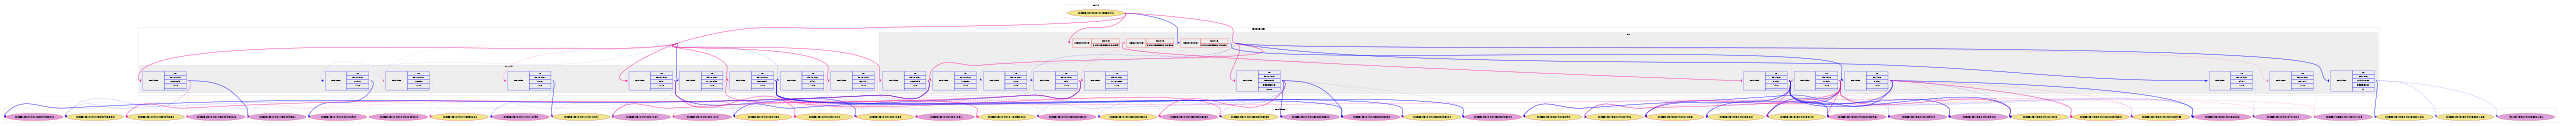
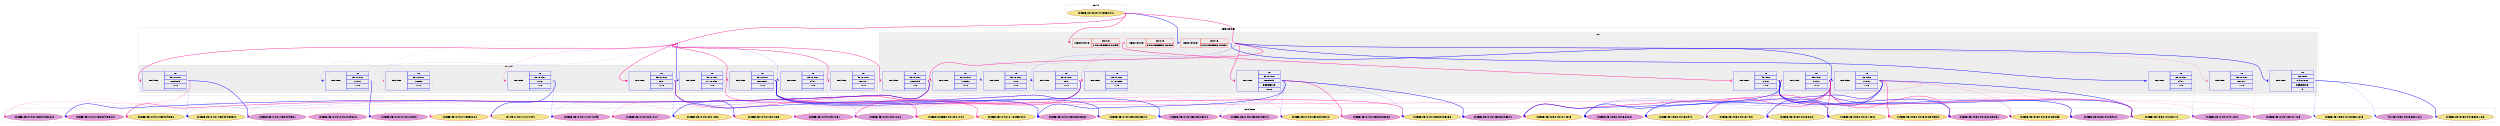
  digraph {
    compound=true
    concentrate=true
    fontname=Helvetica
    fontsize=10
    newrank=true
    rankdir=TB
    ranksep=1.5
    node [color=brown fontname=Helvetica fontsize=10 style=filled]
    edge [arrowhead=normal color=deeppink headport=w style=bold tailport=e weight=100]
    n1 [fillcolor=khaki label="portage://sci-libs/scikit-image-0.17.2" width=4]
    n2 [color=blue label=<<TABLE BORDER="0" CELLBORDER="1" CELLSPACING="0" CELLPADDING="4" WIDTH="220"><TR><TD ROWSPAN="6" CELLPADDING="30">pack_dep</TD></TR><TR><TD WIDTH="110">no</TD></TR><TR><TD>dev-python</TD></TR><TR><TD>cython</TD></TR><TR><TD>none</TD></TR><TR><TD></TD></TR></TABLE>> shape=none style=""]
    n3 [color=blue label=<<TABLE BORDER="0" CELLBORDER="1" CELLSPACING="0" CELLPADDING="4" WIDTH="220"><TR><TD ROWSPAN="6" CELLPADDING="30">pack_dep</TD></TR><TR><TD WIDTH="110">no</TD></TR><TR><TD>dev-python</TD></TR><TR><TD>imageio</TD></TR><TR><TD>none</TD></TR><TR><TD></TD></TR></TABLE>> shape=none style=""]
    n4 [color=blue label=<<TABLE BORDER="0" CELLBORDER="1" CELLSPACING="0" CELLPADDING="4" WIDTH="220"><TR><TD ROWSPAN="6" CELLPADDING="30">pack_dep</TD></TR><TR><TD WIDTH="110">no</TD></TR><TR><TD>dev-python</TD></TR><TR><TD>matplotlib</TD></TR><TR><TD>none</TD></TR><TR><TD></TD></TR></TABLE>> shape=none style=""]
    n5 [color=blue label=<<TABLE BORDER="0" CELLBORDER="1" CELLSPACING="0" CELLPADDING="4" WIDTH="220"><TR><TD ROWSPAN="6" CELLPADDING="30">pack_dep</TD></TR><TR><TD WIDTH="110">no</TD></TR><TR><TD>dev-python</TD></TR><TR><TD>networkx</TD></TR><TR><TD>none</TD></TR><TR><TD></TD></TR></TABLE>> shape=none style=""]
    n6 [color=blue label=<<TABLE BORDER="0" CELLBORDER="1" CELLSPACING="0" CELLPADDING="4" WIDTH="220"><TR><TD ROWSPAN="6" CELLPADDING="30">pack_dep</TD></TR><TR><TD WIDTH="110">no</TD></TR><TR><TD>dev-python</TD></TR><TR><TD>numpy</TD></TR><TR><TD>none</TD></TR><TR><TD></TD></TR></TABLE>> shape=none style=""]
    n7 [color=blue label=<<TABLE BORDER="0" CELLBORDER="1" CELLSPACING="0" CELLPADDING="4" WIDTH="220"><TR><TD ROWSPAN="6" CELLPADDING="30">pack_dep</TD></TR><TR><TD WIDTH="110">no</TD></TR><TR><TD>dev-python</TD></TR><TR><TD>pillow</TD></TR><TR><TD>none</TD></TR><TR><TD></TD></TR></TABLE>> shape=none style=""]
    n8 [color=blue label=<<TABLE BORDER="0" CELLBORDER="1" CELLSPACING="0" CELLPADDING="4" WIDTH="220"><TR><TD ROWSPAN="6" CELLPADDING="30">pack_dep</TD></TR><TR><TD WIDTH="110">no</TD></TR><TR><TD>dev-python</TD></TR><TR><TD>pywavelets</TD></TR><TR><TD>none</TD></TR><TR><TD></TD></TR></TABLE>> shape=none style=""]
    n9 [color=blue label=<<TABLE BORDER="0" CELLBORDER="1" CELLSPACING="0" CELLPADDING="4" WIDTH="220"><TR><TD ROWSPAN="6" CELLPADDING="30">pack_dep</TD></TR><TR><TD WIDTH="110">no</TD></TR><TR><TD>dev-python</TD></TR><TR><TD>scipy</TD></TR><TR><TD>none</TD></TR><TR><TD></TD></TR></TABLE>> shape=none style=""]
    n10 [color=blue label=<<TABLE BORDER="0" CELLBORDER="1" CELLSPACING="0" CELLPADDING="4" WIDTH="220"><TR><TD ROWSPAN="6" CELLPADDING="30">pack_dep</TD></TR><TR><TD WIDTH="110">no</TD></TR><TR><TD>dev-python</TD></TR><TR><TD>setuptools</TD></TR><TR><TD>none</TD></TR><TR><TD></TD></TR></TABLE>> shape=none style=""]
    n11 [color=blue label=<<TABLE BORDER="0" CELLBORDER="1" CELLSPACING="0" CELLPADDING="4" WIDTH="220"><TR><TD ROWSPAN="6" CELLPADDING="30">pack_dep</TD></TR><TR><TD WIDTH="110">no</TD></TR><TR><TD>dev-python</TD></TR><TR><TD>matplotlib</TD></TR><TR><TD>none</TD></TR><TR><TD></TD></TR></TABLE>> shape=none style=""]
    n12 [color=blue label=<<TABLE BORDER="0" CELLBORDER="1" CELLSPACING="0" CELLPADDING="4" WIDTH="220"><TR><TD ROWSPAN="6" CELLPADDING="30">pack_dep</TD></TR><TR><TD WIDTH="110">no</TD></TR><TR><TD>dev-lang</TD></TR><TR><TD>python</TD></TR><TR><TD>none</TD></TR><TR><TD></TD></TR></TABLE>> shape=none style=""]
    n13 [color=red label=<<TABLE BORDER="0" CELLBORDER="1" CELLSPACING="0" CELLPADDING="4"><TR><TD ROWSPAN="3" CELLPADDING="10">use_conditional</TD></TR><TR><TD>positive</TD></TR><TR><TD>python_targets_python3_7</TD></TR></TABLE>> shape=none style=""]
    n14 [color=blue label=<<TABLE BORDER="0" CELLBORDER="1" CELLSPACING="0" CELLPADDING="4" WIDTH="220"><TR><TD ROWSPAN="6" CELLPADDING="30">pack_dep</TD></TR><TR><TD WIDTH="110">no</TD></TR><TR><TD>dev-lang</TD></TR><TR><TD>python</TD></TR><TR><TD>none</TD></TR><TR><TD></TD></TR></TABLE>> shape=none style=""]
    n15 [color=red label=<<TABLE BORDER="0" CELLBORDER="1" CELLSPACING="0" CELLPADDING="4"><TR><TD ROWSPAN="3" CELLPADDING="10">use_conditional</TD></TR><TR><TD>positive</TD></TR><TR><TD>python_targets_python3_8</TD></TR></TABLE>> shape=none style=""]
    n16 [color=blue label=<<TABLE BORDER="0" CELLBORDER="1" CELLSPACING="0" CELLPADDING="4" WIDTH="220"><TR><TD ROWSPAN="6" CELLPADDING="30">pack_dep</TD></TR><TR><TD WIDTH="110">no</TD></TR><TR><TD>dev-lang</TD></TR><TR><TD>python</TD></TR><TR><TD>none</TD></TR><TR><TD></TD></TR></TABLE>> shape=none style=""]
    n17 [color=red label=<<TABLE BORDER="0" CELLBORDER="1" CELLSPACING="0" CELLPADDING="4"><TR><TD ROWSPAN="3" CELLPADDING="10">use_conditional</TD></TR><TR><TD>positive</TD></TR><TR><TD>python_targets_python3_9</TD></TR></TABLE>> shape=none style=""]
    n18 [color=blue label=<<TABLE BORDER="0" CELLBORDER="1" CELLSPACING="0" CELLPADDING="4" WIDTH="220"><TR><TD ROWSPAN="6" CELLPADDING="30">pack_dep</TD></TR><TR><TD WIDTH="110">no</TD></TR><TR><TD>dev-lang</TD></TR><TR><TD>python-exec</TD></TR><TR><TD>greaterequal</TD></TR><TR><TD>2</TD></TR></TABLE>> shape=none style=""]
    n19 [color=blue label=<<TABLE BORDER="0" CELLBORDER="1" CELLSPACING="0" CELLPADDING="4" WIDTH="220"><TR><TD ROWSPAN="6" CELLPADDING="30">pack_dep</TD></TR><TR><TD WIDTH="110">no</TD></TR><TR><TD>dev-python</TD></TR><TR><TD>imageio</TD></TR><TR><TD>none</TD></TR><TR><TD></TD></TR></TABLE>> shape=none style=""]
    n20 [color=blue label=<<TABLE BORDER="0" CELLBORDER="1" CELLSPACING="0" CELLPADDING="4" WIDTH="220"><TR><TD ROWSPAN="6" CELLPADDING="30">pack_dep</TD></TR><TR><TD WIDTH="110">no</TD></TR><TR><TD>dev-python</TD></TR><TR><TD>networkx</TD></TR><TR><TD>none</TD></TR><TR><TD></TD></TR></TABLE>> shape=none style=""]
    n21 [color=blue label=<<TABLE BORDER="0" CELLBORDER="1" CELLSPACING="0" CELLPADDING="4" WIDTH="220"><TR><TD ROWSPAN="6" CELLPADDING="30">pack_dep</TD></TR><TR><TD WIDTH="110">no</TD></TR><TR><TD>dev-python</TD></TR><TR><TD>numpy</TD></TR><TR><TD>none</TD></TR><TR><TD></TD></TR></TABLE>> shape=none style=""]
    n22 [color=blue label=<<TABLE BORDER="0" CELLBORDER="1" CELLSPACING="0" CELLPADDING="4" WIDTH="220"><TR><TD ROWSPAN="6" CELLPADDING="30">pack_dep</TD></TR><TR><TD WIDTH="110">no</TD></TR><TR><TD>dev-python</TD></TR><TR><TD>pillow</TD></TR><TR><TD>none</TD></TR><TR><TD></TD></TR></TABLE>> shape=none style=""]
    n23 [color=blue label=<<TABLE BORDER="0" CELLBORDER="1" CELLSPACING="0" CELLPADDING="4" WIDTH="220"><TR><TD ROWSPAN="6" CELLPADDING="30">pack_dep</TD></TR><TR><TD WIDTH="110">no</TD></TR><TR><TD>dev-python</TD></TR><TR><TD>pywavelets</TD></TR><TR><TD>none</TD></TR><TR><TD></TD></TR></TABLE>> shape=none style=""]
    n24 [color=blue label=<<TABLE BORDER="0" CELLBORDER="1" CELLSPACING="0" CELLPADDING="4" WIDTH="220"><TR><TD ROWSPAN="6" CELLPADDING="30">pack_dep</TD></TR><TR><TD WIDTH="110">no</TD></TR><TR><TD>dev-python</TD></TR><TR><TD>scipy</TD></TR><TR><TD>none</TD></TR><TR><TD></TD></TR></TABLE>> shape=none style=""]
    n25 [color=blue label=<<TABLE BORDER="0" CELLBORDER="1" CELLSPACING="0" CELLPADDING="4" WIDTH="220"><TR><TD ROWSPAN="6" CELLPADDING="30">pack_dep</TD></TR><TR><TD WIDTH="110">no</TD></TR><TR><TD>dev-python</TD></TR><TR><TD>setuptools</TD></TR><TR><TD>greaterequal</TD></TR><TR><TD>42.0.2</TD></TR></TABLE>> shape=none style=""]
    n26 [color=red fillcolor=plum label="portage://dev-python/cython-0.29.21-r1" width=4]
    n27 [color=red fillcolor=plum label="portage://dev-python/cython-0.29.21" width=4]
    n28 [color=red fillcolor=khaki label="portage://dev-python/imageio-2.6.1" width=4]
    n29 [fillcolor=plum label="portage://dev-python/matplotlib-3.3.4" width=4]
    n30 [fillcolor=khaki label="portage://dev-python/matplotlib-3.3.3-r1" width=4]
    n31 [fillcolor=khaki label="portage://dev-python/matplotlib-3.3.2" width=4]
    n32 [color=red fillcolor=plum label="portage://dev-python/matplotlib-3.3.0-r1" width=4]
    n33 [fillcolor=plum label="portage://dev-python/matplotlib-3.2.2-r2" width=4]
-   n34 [fillcolor=plum label="portage://image-python/networkx-2.5" width=4]
+   n34 [fillcolor=plum label="portage://dev-python/networkx-2.5" width=4]
    n35 [color=red fillcolor=plum label="portage://dev-python/numpy-1.19.5" width=4]
-   n36 [fillcolor=khaki label="portage://dev-python/numpy-1.19.4" width=4]
+   n36 [fillcolor=khaki label="sci://dev-python/numpy-1.19.4" width=4]
    n37 [fillcolor=plum label="portage://dev-python/pillow-8.1.0" width=4]
    n38 [fillcolor=khaki label="portage://dev-python/pywavelets-1.1.1" width=4]
    n39 [fillcolor=plum label="portage://dev-python/setuptools-53.0.0" width=4]
    n40 [fillcolor=khaki label="portage://dev-python/setuptools-51.3.3" width=4]
    n41 [color=red fillcolor=plum label="portage://dev-python/setuptools-51.3.1" width=4]
    n42 [color=red fillcolor=khaki label="portage://dev-python/setuptools-51.1.2" width=4]
    n43 [color=red fillcolor=plum label="portage://dev-python/setuptools-51.1.1" width=4]
    n44 [color=red fillcolor=plum label="portage://dev-python/setuptools-51.1.0" width=4]
    n45 [fillcolor=khaki label="portage://dev-python/setuptools-51.0.0" width=4]
    n46 [color=red fillcolor=plum label="portage://dev-python/setuptools-50.3.0" width=4]
    n47 [fillcolor=plum label="portage://dev-python/scipy-1.6.0" width=4]
    n48 [color=red fillcolor=plum label="portage://dev-python/scipy-1.5.4" width=4]
    n49 [color=red fillcolor=khaki label="portage://dev-python/scipy-1.5.3" width=4]
    n50 [color=red fillcolor=khaki label="portage://dev-python/scipy-1.5.2" width=4]
    n51 [color=red fillcolor=plum label="portage://dev-python/scipy-1.4.1" width=4]
-   n52 [color=red fillcolor=khaki label="portage://dev-python/scipy-1.1.0" width=4]
+   n52 [color=red fillcolor=khaki label="portage://portage-python/scipy-1.1.0" width=4]
    n53 [fillcolor=plum label="portage://dev-lang/python-3.9.1-r1" width=4]
-   n54 [fillcolor=plum label="portage://dev-lang/python-3.9.0-r1" width=4]
    n55 [fillcolor=khaki label="portage://dev-lang/python-3.8.7-r1" width=4]
    n56 [fillcolor=khaki label="portage://dev-lang/python-3.8.6-r1" width=4]
    n57 [fillcolor=khaki label="portage://dev-lang/python-3.7.9-r2" width=4]
    n58 [fillcolor=khaki label="portage://dev-lang/python-3.8.9-r1" width=4]
    n59 [color=red fillcolor=plum label="portage://dev-lang/python-3.6.12-r2" width=4]
    n60 [color=red fillcolor=khaki label="portage://dev-lang/python-3.10.0_alpha5" width=4]
    n61 [color=red fillcolor=plum label="portage://dev-lang/python-3.10.0_alpha4" width=4]
    n62 [color=red fillcolor=khaki label="portage://dev-lang/python-3.10.0_alpha3-r1" width=4]
    n63 [fillcolor=khaki label="portage://dev-lang/python-2.7.18-r6" width=4]
    n64 [color=red fillcolor=khaki label="portage://dev-lang/python-2.7.18-r5" width=4]
    n65 [fillcolor=plum label="libs://dev-lang/python-exec-2.4.6-r4" width=4]
    n66 [fillcolor=khaki label="portage://dev-lang/python-exec-2.4.6-r3" width=4]
    n67 [fillcolor=khaki label="portage://dev-lang/python-exec-2.4.6-r2" width=4]
    subgraph cluster_1 {
      color=gray
      label=<<i>ebuild</i>>
      rank=same
      n1
    }
    subgraph cluster_2 {
      color=gray
      label=<<i>dependencies</i>>
      subgraph cluster_3 {
        color=gray
        fillcolor="#eeeeee"
        label=<<i>compile</i>>
        style=filled
        subgraph sub_4 {
          color=gray
          fillcolor="#eeeeee"
          label=<<i>compile</i>>
          style=filled
          n2
        }
        subgraph sub_5 {
          color=gray
          fillcolor="#eeeeee"
          label=<<i>compile</i>>
          style=filled
          n3
        }
        subgraph sub_6 {
          color=gray
          fillcolor="#eeeeee"
          label=<<i>compile</i>>
          style=filled
          n4
        }
        subgraph sub_7 {
          color=gray
          fillcolor="#eeeeee"
          label=<<i>compile</i>>
          style=filled
          n5
        }
        subgraph sub_8 {
          color=gray
          fillcolor="#eeeeee"
          label=<<i>compile</i>>
          style=filled
          n6
        }
        subgraph sub_9 {
          color=gray
          fillcolor="#eeeeee"
          label=<<i>compile</i>>
          style=filled
          n7
        }
        subgraph sub_10 {
          color=gray
          fillcolor="#eeeeee"
          label=<<i>compile</i>>
          style=filled
          n8
        }
        subgraph sub_11 {
          color=gray
          fillcolor="#eeeeee"
          label=<<i>compile</i>>
          style=filled
          n9
        }
        subgraph sub_12 {
          color=gray
          fillcolor="#eeeeee"
          label=<<i>compile</i>>
          style=filled
          n10
        }
      }
      subgraph cluster_13 {
        color=gray
        fillcolor="#eeeeee"
        label=<<i>compile and run</i>>
        style=filled
      }
      subgraph cluster_14 {
        color=gray
        fillcolor="#eeeeee"
        label=<<i>run</i>>
        style=filled
        subgraph sub_15 {
          color=gray
          fillcolor="#eeeeee"
          label=<<i>run</i>>
          style=filled
          n11
        }
        subgraph sub_16 {
          color=gray
          fillcolor="#eeeeee"
          label=<<i>run</i>>
          style=filled
          n13
          subgraph sub_17 {
            color=gray
            fillcolor="#eeeeee"
            label=<<i>run</i>>
            style=filled
            n12
          }
        }
        subgraph sub_18 {
          color=gray
          fillcolor="#eeeeee"
          label=<<i>run</i>>
          style=filled
          n15
          subgraph sub_19 {
            color=gray
            fillcolor="#eeeeee"
            label=<<i>run</i>>
            style=filled
            n14
          }
        }
        subgraph sub_20 {
          color=gray
          fillcolor="#eeeeee"
          label=<<i>run</i>>
          style=filled
          n17
          subgraph sub_21 {
            color=gray
            fillcolor="#eeeeee"
            label=<<i>run</i>>
            style=filled
            n16
          }
        }
        subgraph sub_22 {
          color=gray
          fillcolor="#eeeeee"
          label=<<i>run</i>>
          style=filled
          n18
        }
        subgraph sub_23 {
          color=gray
          fillcolor="#eeeeee"
          label=<<i>run</i>>
          style=filled
          n19
        }
        subgraph sub_24 {
          color=gray
          fillcolor="#eeeeee"
          label=<<i>run</i>>
          style=filled
          n20
        }
        subgraph sub_25 {
          color=gray
          fillcolor="#eeeeee"
          label=<<i>run</i>>
          style=filled
          n21
        }
        subgraph sub_26 {
          color=gray
          fillcolor="#eeeeee"
          label=<<i>run</i>>
          style=filled
          n22
        }
        subgraph sub_27 {
          color=gray
          fillcolor="#eeeeee"
          label=<<i>run</i>>
          style=filled
          n23
        }
        subgraph sub_28 {
          color=gray
          fillcolor="#eeeeee"
          label=<<i>run</i>>
          style=filled
          n24
        }
        subgraph sub_29 {
          color=gray
          fillcolor="#eeeeee"
          label=<<i>run</i>>
          style=filled
          n25
        }
      }
    }
    subgraph cluster_30 {
      color=gray
      label=<<i>candidates</i>>
      rank=same
      subgraph sub_31 {
        color=black
        label=<<i>candidates</i>>
        nodesep=1
        rank=same
        n26
        n27
      }
      subgraph sub_32 {
        color=black
        label=<<i>candidates</i>>
        nodesep=1
        rank=same
        n28
      }
      subgraph sub_33 {
        color=black
        label=<<i>candidates</i>>
        nodesep=1
        rank=same
        n29
        n30
        n31
        n32
        n33
      }
      subgraph sub_34 {
        color=black
        label=<<i>candidates</i>>
        nodesep=1
        rank=same
        n34
      }
      subgraph sub_35 {
        color=black
        label=<<i>candidates</i>>
        nodesep=1
        rank=same
        n35
        n36
      }
      subgraph sub_36 {
        color=black
        label=<<i>candidates</i>>
        nodesep=1
        rank=same
        n37
      }
      subgraph sub_37 {
        color=black
        label=<<i>candidates</i>>
        nodesep=1
        rank=same
        n38
      }
      subgraph sub_38 {
        color=black
        label=<<i>candidates</i>>
        nodesep=1
        rank=same
        n39
        n40
        n41
        n42
        n43
        n44
        n45
        n46
      }
      subgraph sub_39 {
        color=black
        label=<<i>candidates</i>>
        nodesep=1
        rank=same
        n47
        n48
        n49
        n50
        n51
        n52
      }
      subgraph sub_40 {
        color=black
        label=<<i>candidates</i>>
        nodesep=1
        rank=same
        n39
        n40
        n41
        n42
        n43
        n44
        n45
        n46
      }
      subgraph sub_41 {
        color=black
        label=<<i>candidates</i>>
        nodesep=1
        rank=same
        n53
-       n54
        n55
        n56
        n57
        n58
        n59
        n60
        n61
        n62
        n63
        n64
      }
      subgraph sub_42 {
        color=black
        label=<<i>candidates</i>>
        nodesep=1
        rank=same
        n53
-       n54
        n55
        n56
        n57
        n58
        n59
        n60
        n61
        n62
        n63
        n64
      }
      subgraph sub_43 {
        color=black
        label=<<i>candidates</i>>
        nodesep=1
        rank=same
        n53
-       n54
        n55
        n56
        n57
        n58
        n59
        n60
        n61
        n62
        n63
        n64
      }
      subgraph sub_44 {
        color=black
        label=<<i>candidates</i>>
        nodesep=1
        rank=same
        n65
        n66
        n67
      }
      subgraph sub_45 {
        color=black
        label=<<i>candidates</i>>
        nodesep=1
        rank=same
        n28
      }
      subgraph sub_46 {
        color=black
        label=<<i>candidates</i>>
        nodesep=1
        rank=same
        n29
        n30
        n31
        n32
        n33
      }
      subgraph sub_47 {
        color=black
        label=<<i>candidates</i>>
        nodesep=1
        rank=same
        n34
      }
      subgraph sub_48 {
        color=black
        label=<<i>candidates</i>>
        nodesep=1
        rank=same
        n35
        n36
      }
      subgraph sub_49 {
        color=black
        label=<<i>candidates</i>>
        nodesep=1
        rank=same
        n37
      }
      subgraph sub_50 {
        color=black
        label=<<i>candidates</i>>
        nodesep=1
        rank=same
        n38
      }
      subgraph sub_51 {
        color=black
        label=<<i>candidates</i>>
        nodesep=1
        rank=same
        n47
        n48
        n49
        n50
        n51
        n52
      }
    }
    n1 -> n2 [arrowhead=dot color=blue style=dotted weight=20]
    n1 -> n3 [arrowhead=tee style=dotted weight=20]
    n1 -> n4 [arrowhead=tee weight=20]
    n1 -> n5 [arrowhead=tee weight=20]
    n1 -> n6 [arrowhead=dot style=dashed weight=20]
    n1 -> n7 [color=blue style=dashed weight=20]
    n1 -> n8 [arrowhead=tee color=blue weight=20]
    n1 -> n9 [arrowhead=dot weight=20]
    n1 -> n10 [weight=20]
    n1 -> n11 [arrowhead=tee weight=20]
    n1 -> n13 [arrowhead=tee color=blue weight=20]
    n1 -> n15 [arrowhead=tee style=dotted weight=20]
    n1 -> n17 [weight=20]
    n1 -> n18 [arrowhead=tee color=blue weight=20]
    n1 -> n19 [weight=20]
    n1 -> n20 [arrowhead=tee style=dashed weight=20]
    n1 -> n21 [color=blue style=dotted weight=20]
    n1 -> n22 [color=blue weight=20]
    n1 -> n23 [arrowhead=dot style=dashed weight=20]
    n1 -> n24 [arrowhead=dot color=blue style=dashed weight=20]
    n1 -> n25 [arrowhead=tee weight=20]
    n2 -> n26 [arrowhead=tee style=dotted]
    n2 -> n27 [arrowhead=dot color=blue]
    n3 -> n28 [style=dotted]
    n4 -> n29 [arrowhead=tee color=blue]
    n4 -> n30 [color=blue style=dashed]
    n4 -> n31 [arrowhead=tee style=dotted]
    n4 -> n32 [arrowhead=tee style=dotted]
    n4 -> n33 [arrowhead=dot style=dashed]
    n5 -> n34 [arrowhead=tee style=dashed]
    n6 -> n35 [arrowhead=tee color=blue style=dashed]
    n6 -> n36 [color=blue]
    n7 -> n37 [arrowhead=tee style=dashed]
    n8 -> n38 [arrowhead=dot]
    n9 -> n47 [color=blue style=dashed]
    n9 -> n48 [arrowhead=dot color=blue style=dotted]
    n9 -> n49 [color=blue]
    n9 -> n50 [color=blue style=dashed]
    n9 -> n51 [arrowhead=dot style=dotted]
    n9 -> n52 [arrowhead=dot]
    n10 -> n39 [arrowhead=dot style=dotted]
    n10 -> n40
    n10 -> n41 [style=dashed]
    n10 -> n42 [arrowhead=tee style=dashed]
    n10 -> n43 [style=dashed]
    n10 -> n44 [color=blue]
    n10 -> n45 [color=blue]
    n10 -> n46 [arrowhead=dot color=blue]
    n11 -> n29 [style=dashed]
    n11 -> n30 [arrowhead=dot color=blue style=dashed]
    n11 -> n31 [arrowhead=dot]
    n11 -> n32 [arrowhead=dot color=blue]
    n11 -> n33 [arrowhead=tee style=dotted]
    n12 -> n53 [style=dashed]
-   n12 -> n54 [arrowhead=dot color=blue style=dotted]
    n12 -> n55 [color=blue]
    n12 -> n56 [arrowhead=tee color=blue]
    n12 -> n57 [arrowhead=tee style=dotted]
    n12 -> n58 [arrowhead=dot style=dotted]
    n12 -> n59 [arrowhead=dot color=blue]
    n12 -> n60 [style=dashed]
    n12 -> n61 [arrowhead=dot style=dotted]
    n12 -> n62 [arrowhead=dot]
    n12 -> n63 [arrowhead=tee color=blue style=dashed]
    n12 -> n64 [arrowhead=dot style=dashed]
    n13 -> n12 [color=blue weight=20]
    n14 -> n53 [arrowhead=tee style=dashed]
-   n14 -> n54 [style=dashed]
    n14 -> n55 [color=blue]
    n14 -> n56 [arrowhead=dot style=dotted]
    n14 -> n57 [arrowhead=tee]
    n14 -> n58 [color=blue]
    n14 -> n59 [arrowhead=dot color=blue style=dashed]
    n14 -> n60 [color=blue style=dotted]
    n14 -> n61 [arrowhead=dot]
    n14 -> n62 [style=dotted]
    n14 -> n63
    n14 -> n64 [arrowhead=dot]
    n15 -> n14 [arrowhead=tee style=dotted weight=20]
    n16 -> n53 [arrowhead=dot color=blue]
-   n16 -> n54 [arrowhead=dot color=blue style=dotted]
    n16 -> n55
    n16 -> n56 [color=blue style=dashed]
    n16 -> n57 [arrowhead=tee color=blue style=dashed]
    n16 -> n58 [color=blue style=dotted]
    n16 -> n59 [color=blue style=dashed]
    n16 -> n60 [arrowhead=tee style=dotted]
    n16 -> n61 [color=blue]
    n16 -> n62 [arrowhead=tee style=dotted]
    n16 -> n63 [arrowhead=dot color=blue]
    n16 -> n64 [color=blue]
    n17 -> n16 [arrowhead=tee weight=20]
    n18 -> n65 [color=blue style=dashed]
    n18 -> n66 [color=blue style=dashed]
    n18 -> n67 [arrowhead=tee color=blue]
    n19 -> n28 [arrowhead=tee style=dotted]
    n20 -> n34 [arrowhead=tee style=dotted]
    n21 -> n35 [arrowhead=dot color=blue style=dotted]
    n21 -> n36 [style=dotted]
    n22 -> n37 [color=blue style=dotted]
    n23 -> n38 [arrowhead=tee style=dotted]
    n24 -> n47 [arrowhead=tee]
    n24 -> n48 [arrowhead=dot style=dotted]
    n24 -> n49 [arrowhead=dot style=dotted]
    n24 -> n50 [color=blue]
    n24 -> n51 [arrowhead=tee style=dashed]
    n24 -> n52 [arrowhead=dot style=dashed]
    n25 -> n39 [arrowhead=dot color=blue]
    n25 -> n40 [arrowhead=dot color=blue style=dashed]
    n25 -> n41
    n25 -> n42 [arrowhead=dot color=blue style=dashed]
    n25 -> n43 [color=blue style=dashed]
    n25 -> n44 [arrowhead=tee color=blue style=dotted]
    n25 -> n45 [arrowhead=tee style=dotted]
    n25 -> n46 [arrowhead=dot color=blue]
  }
